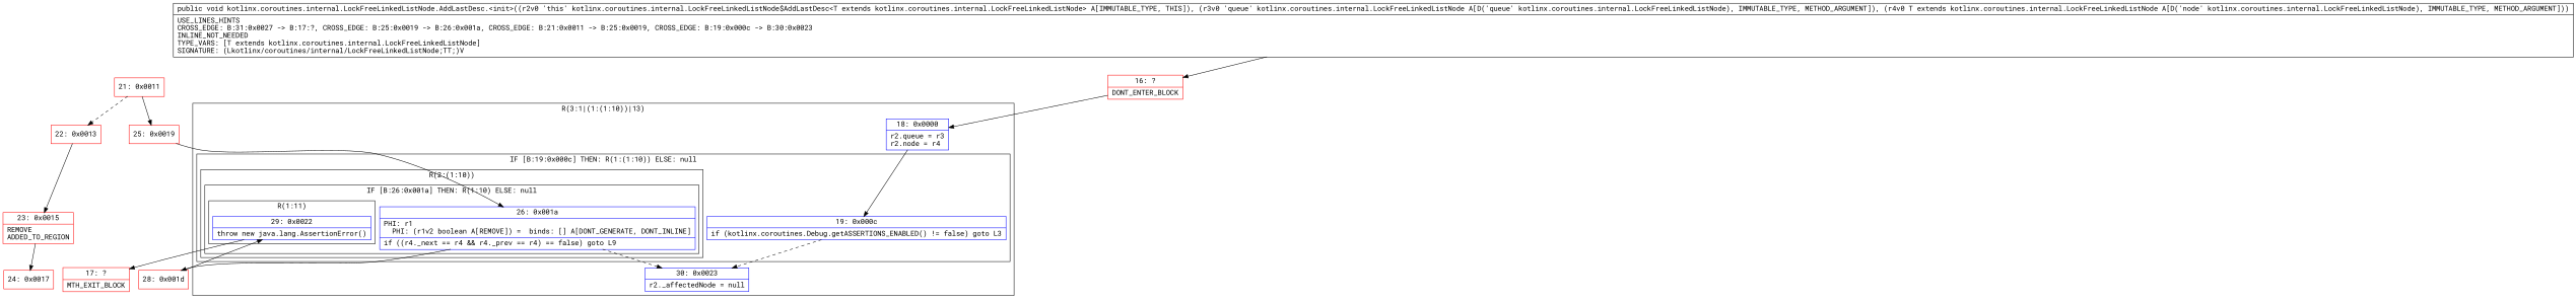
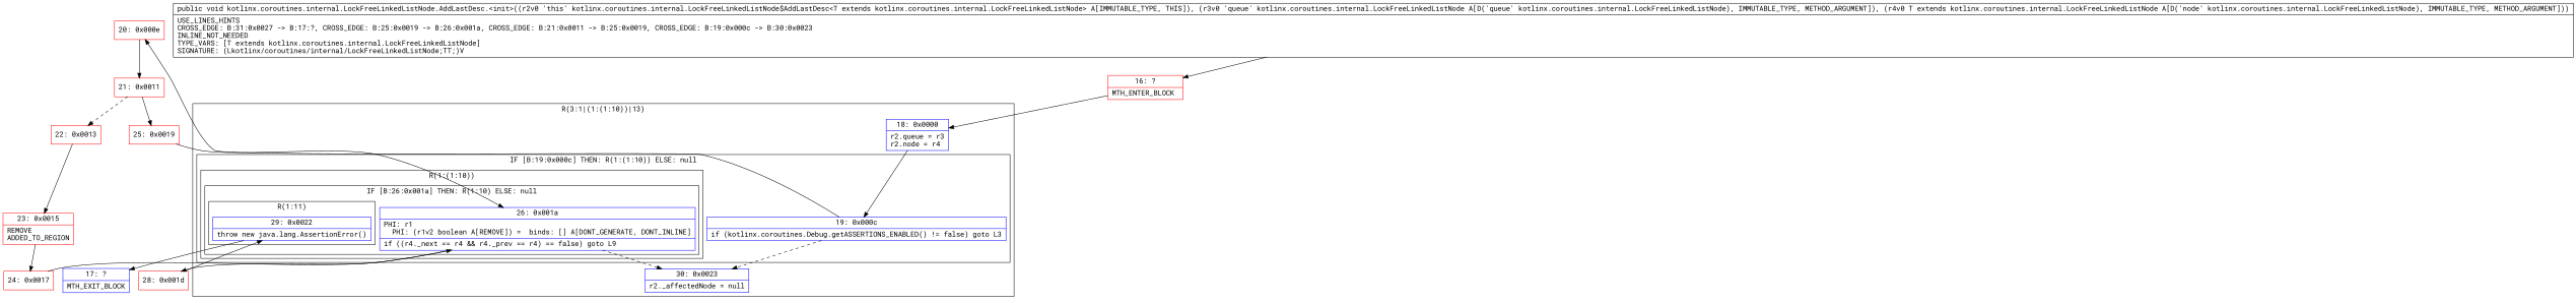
  digraph {
    fontname="Roboto Mono"
    node [color=red fontname="Roboto Mono" shape=record]
    edge [fontname="Roboto Mono"]
    n1 [color=blue label="{29\:\ 0x0022|throw new java.lang.AssertionError()\l}"]
    n2 [color=blue label="{26\:\ 0x001a|PHI: r1 \l  PHI: (r1v2 boolean A[REMOVE]) =  binds: [] A[DONT_GENERATE, DONT_INLINE]\l|if ((r4._next == r4 && r4._prev == r4) == false) goto L9\l}"]
    n3 [color=blue label="{19\:\ 0x000c|if (kotlinx.coroutines.Debug.getASSERTIONS_ENABLED() != false) goto L3\l}"]
    n4 [color=blue label="{18\:\ 0x0000|r2.queue = r3\lr2.node = r4\l}"]
    n5 [color=blue label="{30\:\ 0x0023|r2._affectedNode = null\l}"]
-   n6 [label="{17\:\ ?|MTH_EXIT_BLOCK\l}"]
+   n6 [color=blue label="{17\:\ ?|MTH_EXIT_BLOCK\l}"]
    n7 [label="{28\:\ 0x001d}"]
+   n8 [label="{20\:\ 0x000e}"]
    n9 [label="{21\:\ 0x0011}"]
-   n10 [label="{16\:\ ?|DONT_ENTER_BLOCK\l}"]
+   n10 [label="{16\:\ ?|MTH_ENTER_BLOCK\l}"]
    n11 [label="{22\:\ 0x0013}"]
    n12 [label="{25\:\ 0x0019}"]
    n13 [label="{23\:\ 0x0015|REMOVE\lADDED_TO_REGION\l}"]
    n14 [label="{24\:\ 0x0017}"]
    n15 [label="{public void kotlinx.coroutines.internal.LockFreeLinkedListNode.AddLastDesc.\<init\>((r2v0 'this' kotlinx.coroutines.internal.LockFreeLinkedListNode$AddLastDesc\<T extends kotlinx.coroutines.internal.LockFreeLinkedListNode\> A[IMMUTABLE_TYPE, THIS]), (r3v0 'queue' kotlinx.coroutines.internal.LockFreeLinkedListNode A[D('queue' kotlinx.coroutines.internal.LockFreeLinkedListNode), IMMUTABLE_TYPE, METHOD_ARGUMENT]), (r4v0 T extends kotlinx.coroutines.internal.LockFreeLinkedListNode A[D('node' kotlinx.coroutines.internal.LockFreeLinkedListNode), IMMUTABLE_TYPE, METHOD_ARGUMENT]))  | USE_LINES_HINTS\lCROSS_EDGE: B:31:0x0027 \-\> B:17:?, CROSS_EDGE: B:25:0x0019 \-\> B:26:0x001a, CROSS_EDGE: B:21:0x0011 \-\> B:25:0x0019, CROSS_EDGE: B:19:0x000c \-\> B:30:0x0023\lINLINE_NOT_NEEDED\lTYPE_VARS: [T extends kotlinx.coroutines.internal.LockFreeLinkedListNode]\lSIGNATURE: (Lkotlinx\/coroutines\/internal\/LockFreeLinkedListNode;TT;)V\l}" color=""]
    subgraph cluster_1 {
      label="R(3:1|(1:(1:10))|13)"
      n4
      n5
      subgraph cluster_2 {
        label="IF [B:19:0x000c] THEN: R(1:(1:10)) ELSE: null"
        n3
        subgraph cluster_3 {
-         label="R(2:(1:10))"
+         label="R(1:(1:10))"
          subgraph cluster_4 {
            label="IF [B:26:0x001a] THEN: R(1:10) ELSE: null"
            n2
            subgraph cluster_5 {
              label="R(1:11)"
              n1
            }
          }
        }
      }
    }
    n1 -> n6
    n2 -> n5 [style=dashed]
    n2 -> n7
    n3 -> n5 [style=dashed]
+   n3 -> n8
    n4 -> n3
    n7 -> n1
+   n8 -> n9
    n9 -> n11 [style=dashed]
    n9 -> n12
    n10 -> n4
    n11 -> n13
    n12 -> n2
    n13 -> n14
+   n14 -> n2
    n15 -> n10
  }
